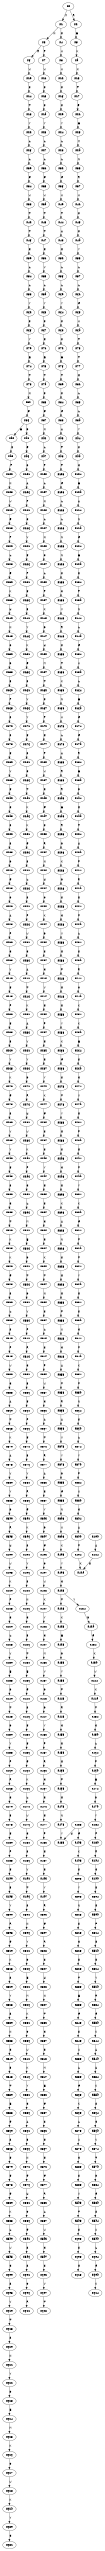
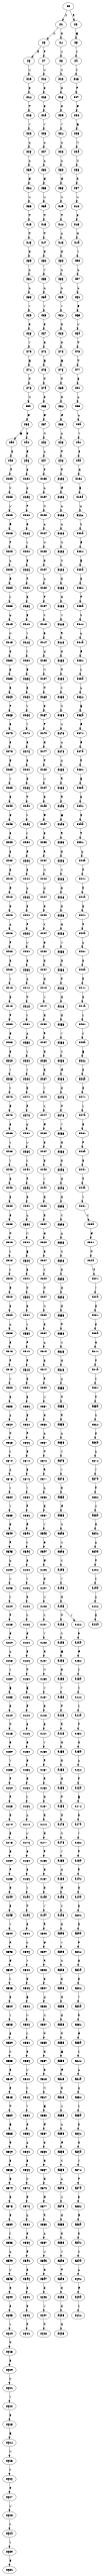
  strict digraph {
    fontname="DejaVu Sans Mono"
    node [fontname="DejaVu Sans Mono"]
    edge [fontname="DejaVu Sans Mono"]
    S0
    S1
    S2
    S3
    S4
    S5
    S6
    S7
    S8
    S9
    S10
    S11
    S12
    S13
    S14
    S15
    S16
    S17
    S18
    S19
    S20
    S21
    S22
    S23
    S24
    S25
    S26
    S27
    S28
    S29
    S30
    S31
    S32
    S33
    S34
    S35
    S36
    S37
    S38
    S39
    S40
    S41
    S42
    S43
    S44
    S45
    S46
    S47
    S48
    S49
    S50
    S51
    S52
    S53
    S54
    S55
    S56
    S57
    S58
    S59
    S60
    S61
    S62
    S63
    S64
    S65
    S66
    S67
    S68
    S69
    S70
    S71
    S72
    S73
    S74
    S75
    S76
    S77
    S78
    S79
    S80
    S81
    S82
    S83
    S84
    S85
    S86
    S87
    S88
    S89
    S90
    S91
    S92
    S93
    S94
    S95
    S96
    S97
    S98
    S99
    S100
    S101
    S102
    S103
    S104
    S105
    S106
    S107
    S108
    S109
    S110
    S111
    S112
    S113
    S114
    S115
    S116
    S117
    S118
    S119
    S120
    S121
    S122
    S123
    S124
    S125
    S126
    S127
    S128
    S129
    S130
    S131
    S132
    S133
    S134
    S135
    S136
    S137
    S138
    S139
    S140
    S141
    S142
    S143
    S144
    S145
    S146
    S147
    S148
    S149
    S150
    S151
    S152
    S153
    S154
    S155
    S156
    S157
    S158
    S159
    S160
    S161
    S162
    S163
    S164
    S165
    S166
    S167
    S168
    S169
    S170
    S171
    S172
    S173
    S174
    S175
    S176
    S177
    S178
    S179
    S180
    S181
    S182
    S183
    S184
    S185
    S186
    S187
    S188
    S189
    S190
    S191
    S192
    S193
    S194
    S195
    S196
    S197
    S198
    S199
    S200
    S201
    S202
    S203
    S204
    S205
    S206
    S207
    S208
    S209
    S210
    S211
    S212
    S213
    S214
    S215
    S216
    S217
    S218
    S219
    S220
    S221
    S222
    S223
    S224
    S225
    S226
    S227
    S228
    S229
    S230
    S231
    S232
    S233
    S234
    S235
    S236
    S237
    S238
    S239
    S240
    S241
    S242
    S243
    S244
    S245
    S246
    S247
    S248
    S249
    S250
    S251
    S252
    S253
    S254
    S255
    S256
    S257
    S258
    S259
    S260
    S261
    S262
    S263
    S264
    S265
    S266
    S267
    S268
    S269
    S270
    S271
    S272
    S273
    S274
    S275
    S276
    S277
    S278
    S279
    S280
    S281
    S282
    S283
    S284
    S285
    S286
    S287
    S288
    S289
    S290
    S291
    S292
    S293
    S294
    S295
    S296
    S297
    S298
    S299
    S300
    S301
    S302
    S303
    S304
    S305
    S306
    S307
    S308
    S309
    S310
    S311
    S312
    S313
    S314
    S315
    S316
    S317
    S318
    S319
    S320
    S321
    S322
    S323
    S324
    S325
    S326
    S327
    S328
    S329
    S330
    S331
    S332
    S333
    S334
    S335
    S336
    S337
    S338
    S339
    S340
    S341
    S342
    S343
    S344
    S345
    S346
    S347
    S348
    S349
    S350
    S351
    S352
    S353
    S354
    S355
    S356
    S357
    S358
    S359
    S360
    S361
    S362
    S363
    S364
    S365
    S366
    S367
    S368
    S369
    S370
    S371
    S372
    S373
    S374
    S375
    S376
    S377
    S378
    S379
    S380
    S381
    S382
    S383
    S384
    S385
    S386
    S387
    S388
    S389
    S390
    S391
    S392
    S393
    S394
    S395
    S396
    S397
    S398
    S399
    S400
    S401
    S402
    S403
    S404
    S405
    S406
    S407
    S408
    S409
    S410
    S411
    S412
    S413
    S414
    S415
    S416
    S417
    S418
    S424
    S419
    S420
    S421
    S422
    S423
    S425
    S426
    S427
    S428
    S429
    S430
    S431
    S432
    S433
    S434
    S435
    S436
    S437
    S438
    S439
    S440
    S441
    S442
    S443
    S444
    S445
    S446
    S447
    S448
    S449
    S450
    S451
    S452
    S453
    S454
    S455
    S456
    S457
    S458
    S459
    S460
    S461
    S462
    S463
    S464
    S465
    S466
    S467
    S468
    S469
    S470
    S471
    S472
    S473
    S474
    S475
    S476
    S477
    S478
    S479
    S480
    S481
    S482
    S483
    S484
    S485
    S486
    S487
    S488
    S489
    S490
    S491
    S492
    S493
    S494
    S495
    S496
    S497
    S498
    S499
    S500
    S501
    S502
    S503
    S504
    S505
    S506
    S507
    S508
    S509
    S510
    S511
    S512
    S513
    S514
    S515
    S516
    S517
    S518
    S519
    S520
    S521
    S522
    S523
    S524
    S525
    S526
    S527
    S528
    S529
    S530
    S531
    S532
    S533
    S534
    S535
    S536
    S537
    S538
    S539
    S540
    S541
    S542
    S543
    S544
    S545
    S546
    S547
    S548
    S549
    S550
    S551
    S552
    S553
    S554
    S555
    S556
    S557
    S558
    S559
    S560
    S561
    S562
    S563
    S564
    S565
    S566
    S567
    S568
    S569
    S570
    S571
    S572
    S573
    S574
    S575
    S576
    S577
    S578
    S579
    S580
    S581
    S582
    S583
    S584
    S585
    S586
    S587
    S588
    S589
    S590
    S591
    S592
    S593
    S594
    S595
    S596
    S597
    S598
    S599
    S600
    S601
    S602
    S603
    S604
    S605
    S606
    S607
    S608
    S609
    S610
    S611
    S612
    S613
    S614
    S615
    S620
    S621
    S622
    S623
    S624
    S625
    S626
    S627
    S628
    S629
    S630
    S631
    S0 -> S1 [label=M]
    S0 -> S2 [label=R]
    S1 -> S3 [label=N]
    S1 -> S4 [label=S]
    S2 -> S5 [label=E]
    S3 -> S6 [label=R]
    S3 -> S7 [label=P]
    S4 -> S8 [label=W]
    S5 -> S9 [label=K]
    S6 -> S10 [label=W]
    S7 -> S11 [label=W]
    S8 -> S12 [label=W]
    S9 -> S13 [label=K]
    S10 -> S14 [label=S]
    S11 -> S15 [label=S]
    S12 -> S16 [label=S]
    S13 -> S17 [label=P]
    S14 -> S18 [label=T]
    S15 -> S19 [label=S]
    S16 -> S20 [label=S]
    S17 -> S21 [label=G]
    S18 -> S22 [label=Y]
    S19 -> S23 [label=Y]
    S20 -> S24 [label=Y]
    S21 -> S25 [label=E]
    S22 -> S26 [label=L]
    S23 -> S27 [label=L]
    S24 -> S28 [label=L]
    S25 -> S29 [label=M]
    S26 -> S30 [label=L]
    S27 -> S31 [label=L]
    S28 -> S32 [label=L]
    S29 -> S33 [label=N]
    S30 -> S34 [label=G]
    S31 -> S35 [label=G]
    S32 -> S36 [label=G]
    S33 -> S37 [label=R]
    S34 -> S38 [label=W]
    S35 -> S39 [label=W]
    S36 -> S40 [label=W]
    S37 -> S41 [label=W]
    S38 -> S42 [label=T]
    S39 -> S43 [label=T]
    S40 -> S44 [label=T]
    S41 -> S45 [label=S]
    S42 -> S46 [label=T]
    S43 -> S47 [label=T]
    S44 -> S48 [label=A]
    S45 -> S49 [label=S]
    S46 -> S50 [label=F]
    S47 -> S51 [label=F]
    S48 -> S52 [label=F]
    S49 -> S53 [label=Y]
    S50 -> S54 [label=L]
    S51 -> S55 [label=V]
    S52 -> S56 [label=L]
    S53 -> S57 [label=L]
    S54 -> S58 [label=L]
    S55 -> S59 [label=L]
    S56 -> S60 [label=L]
    S57 -> S61 [label=L]
    S58 -> S62 [label=Y]
    S59 -> S63 [label=Y]
    S60 -> S64 [label=Y]
    S61 -> S65 [label=G]
    S62 -> S66 [label=S]
    S63 -> S67 [label=S]
    S64 -> S68 [label=S]
    S65 -> S69 [label=W]
    S66 -> S70 [label=Y]
    S67 -> S71 [label=F]
    S68 -> S72 [label=S]
    S69 -> S73 [label=T]
    S70 -> S74 [label=E]
    S71 -> S75 [label=E]
    S72 -> S76 [label=E]
    S73 -> S77 [label=T]
    S74 -> S78 [label=T]
    S75 -> S79 [label=T]
    S76 -> S80 [label=T]
    S77 -> S81 [label=F]
    S78 -> S82 [label=N]
    S79 -> S83 [label=S]
    S80 -> S84 [label=S]
    S81 -> S85 [label=L]
    S82 -> S86 [label=G]
    S83 -> S87 [label=G]
    S84 -> S88 [label=G]
    S85 -> S89 [label=L]
    S86 -> S90 [label=E]
    S86 -> S91 [label=D]
    S87 -> S92 [label=N]
    S88 -> S93 [label=A]
    S89 -> S94 [label=Y]
    S90 -> S95 [label=I]
    S91 -> S96 [label=G]
    S92 -> S97 [label=L]
    S93 -> S98 [label=P]
    S94 -> S99 [label=S]
    S95 -> S100 [label=P]
    S96 -> S101 [label=Q]
    S97 -> S102 [label=P]
    S98 -> S103 [label=P]
    S99 -> S104 [label=C]
    S100 -> S105 [label=N]
    S101 -> S106 [label=A]
    S102 -> S107 [label=L]
    S103 -> S108 [label=G]
    S104 -> S109 [label=E]
    S105 -> S110 [label=W]
    S106 -> S111 [label=P]
    S107 -> S112 [label=N]
    S108 -> S113 [label=L]
    S109 -> S114 [label=A]
    S110 -> S115 [label=G]
    S111 -> S116 [label=C]
    S112 -> S117 [label=L]
    S113 -> S118 [label=L]
    S114 -> S119 [label=N]
    S115 -> S120 [label=P]
    S116 -> S121 [label=V]
    S117 -> S122 [label=N]
    S118 -> S123 [label=N]
    S119 -> S124 [label=G]
    S120 -> S125 [label=L]
    S121 -> S126 [label=F]
    S122 -> S127 [label=Q]
    S123 -> S128 [label=N]
    S124 -> S129 [label=E]
    S125 -> S130 [label=G]
    S126 -> S131 [label=P]
    S127 -> S132 [label=L]
    S128 -> S133 [label=S]
    S129 -> S134 [label=I]
    S130 -> S135 [label=K]
    S131 -> S136 [label=F]
    S132 -> S137 [label=P]
    S133 -> S138 [label=Q]
    S134 -> S139 [label=P]
    S135 -> S140 [label=H]
    S136 -> S141 [label=I]
    S137 -> S142 [label=K]
    S138 -> S143 [label=V]
    S139 -> S144 [label=N]
    S140 -> S145 [label=N]
    S141 -> S146 [label=Y]
    S142 -> S147 [label=D]
    S143 -> S148 [label=R]
    S144 -> S149 [label=L]
    S145 -> S150 [label=Q]
    S146 -> S151 [label=K]
    S147 -> S152 [label=H]
    S148 -> S153 [label=S]
    S149 -> S154 [label=G]
    S150 -> S155 [label=D]
    S151 -> S156 [label=G]
    S152 -> S157 [label=M]
    S153 -> S158 [label=T]
    S154 -> S159 [label=W]
    S155 -> S160 [label=I]
    S156 -> S161 [label=S]
    S157 -> S162 [label=T]
    S158 -> S163 [label=K]
    S159 -> S164 [label=L]
    S160 -> S165 [label=P]
    S161 -> S166 [label=V]
    S162 -> S167 [label=S]
    S163 -> S168 [label=N]
    S164 -> S169 [label=E]
    S165 -> S170 [label=S]
    S166 -> S171 [label=Y]
    S167 -> S172 [label=P]
    S168 -> S173 [label=W]
    S169 -> S174 [label=G]
    S170 -> S175 [label=S]
    S171 -> S176 [label=F]
    S172 -> S177 [label=F]
    S173 -> S178 [label=L]
    S174 -> S179 [label=G]
    S175 -> S180 [label=F]
    S176 -> S181 [label=S]
    S177 -> S182 [label=P]
    S178 -> S183 [label=A]
    S179 -> S184 [label=R]
    S180 -> S185 [label=V]
    S181 -> S186 [label=C]
    S182 -> S187 [label=W]
    S183 -> S188 [label=R]
    S184 -> S189 [label=E]
    S185 -> S190 [label=F]
    S186 -> S191 [label=T]
    S187 -> S192 [label=I]
    S188 -> S193 [label=R]
    S189 -> S194 [label=D]
    S190 -> S195 [label=C]
    S191 -> S196 [label=K]
    S192 -> S197 [label=G]
    S193 -> S198 [label=E]
    S194 -> S199 [label=F]
    S195 -> S200 [label=S]
    S196 -> S201 [label=K]
    S197 -> S202 [label=S]
    S198 -> S203 [label=R]
    S199 -> S204 [label=T]
    S200 -> S205 [label=S]
    S201 -> S206 [label=G]
    S202 -> S207 [label=R]
    S203 -> S208 [label=D]
    S204 -> S209 [label=H]
    S205 -> S210 [label=D]
    S206 -> S211 [label=S]
    S207 -> S212 [label=N]
    S208 -> S213 [label=K]
    S209 -> S214 [label=P]
    S210 -> S215 [label=G]
    S211 -> S216 [label=L]
    S212 -> S217 [label=H]
    S213 -> S218 [label=D]
    S214 -> S219 [label=R]
    S215 -> S220 [label=Q]
    S216 -> S221 [label=S]
    S217 -> S222 [label=Q]
    S218 -> S223 [label=S]
    S219 -> S224 [label=I]
    S220 -> S225 [label=A]
    S221 -> S226 [label=P]
    S222 -> S227 [label=K]
    S223 -> S228 [label=C]
    S224 -> S229 [label=T]
    S225 -> S230 [label=P]
    S226 -> S231 [label=W]
    S227 -> S232 [label=D]
    S228 -> S233 [label=V]
    S229 -> S234 [label=L]
    S230 -> S235 [label=C]
    S231 -> S236 [label=C]
    S232 -> S237 [label=S]
    S233 -> S238 [label=F]
    S234 -> S239 [label=S]
    S235 -> S240 [label=V]
    S236 -> S241 [label=A]
    S237 -> S242 [label=C]
    S238 -> S243 [label=P]
    S239 -> S244 [label=R]
    S240 -> S245 [label=F]
    S241 -> S246 [label=T]
    S242 -> S247 [label=V]
    S243 -> S248 [label=F]
    S244 -> S249 [label=Q]
    S245 -> S250 [label=P]
    S246 -> S251 [label=K]
    S247 -> S252 [label=F]
    S248 -> S253 [label=I]
    S249 -> S254 [label=K]
    S250 -> S255 [label=F]
    S251 -> S256 [label=A]
    S252 -> S257 [label=P]
    S253 -> S258 [label=Y]
    S254 -> S259 [label=K]
    S255 -> S260 [label=I]
    S256 -> S261 [label=V]
    S257 -> S262 [label=F]
    S258 -> S263 [label=K]
    S259 -> S264 [label=E]
    S260 -> S265 [label=Y]
    S261 -> S266 [label=Y]
    S262 -> S267 [label=I]
    S263 -> S268 [label=G]
    S264 -> S269 [label=S]
    S265 -> S270 [label=K]
    S266 -> S271 [label=D]
    S267 -> S272 [label=Y]
    S268 -> S273 [label=S]
    S269 -> S274 [label=C]
    S270 -> S275 [label=G]
    S271 -> S276 [label=R]
    S272 -> S277 [label=K]
    S273 -> S278 [label=T]
    S274 -> S279 [label=V]
    S275 -> S280 [label=S]
    S276 -> S281 [label=H]
    S277 -> S282 [label=G]
    S278 -> S283 [label=Y]
    S279 -> S284 [label=F]
    S280 -> S285 [label=V]
    S281 -> S286 [label=W]
    S282 -> S287 [label=S]
    S283 -> S288 [label=F]
    S284 -> S289 [label=P]
    S285 -> S290 [label=Y]
    S286 -> S291 [label=K]
    S287 -> S292 [label=S]
    S288 -> S293 [label=S]
    S289 -> S294 [label=F]
    S290 -> S295 [label=F]
    S291 -> S296 [label=P]
    S292 -> S297 [label=Y]
    S293 -> S298 [label=C]
    S294 -> S299 [label=T]
    S295 -> S300 [label=S]
    S296 -> S301 [label=C]
    S297 -> S302 [label=F]
    S298 -> S303 [label=I]
    S299 -> S304 [label=Y]
    S300 -> S305 [label=C]
    S301 -> S306 [label=L]
    S302 -> S307 [label=S]
    S303 -> S308 [label=K]
    S304 -> S309 [label=K]
    S305 -> S310 [label=T]
    S306 -> S311 [label=M]
    S307 -> S312 [label=C]
    S308 -> S313 [label=A]
    S309 -> S314 [label=G]
    S310 -> S315 [label=K]
    S311 -> S316 [label=E]
    S312 -> S317 [label=I]
    S313 -> S318 [label=N]
    S314 -> S319 [label=T]
    S315 -> S320 [label=K]
    S316 -> S321 [label=D]
    S317 -> S322 [label=K]
    S318 -> S323 [label=S]
    S319 -> S324 [label=T]
    S320 -> S325 [label=G]
    S321 -> S326 [label=T]
    S322 -> S327 [label=T]
    S323 -> S328 [label=F]
    S324 -> S329 [label=Y]
    S325 -> S330 [label=S]
    S326 -> S331 [label=D]
    S327 -> S332 [label=N]
    S328 -> S333 [label=F]
    S329 -> S334 [label=F]
    S330 -> S335 [label=L]
    S331 -> S336 [label=V]
    S332 -> S337 [label=S]
    S333 -> S338 [label=P]
    S334 -> S339 [label=S]
    S335 -> S340 [label=S]
    S336 -> S341 [label=P]
    S337 -> S342 [label=L]
    S338 -> S343 [label=W]
    S339 -> S344 [label=C]
    S340 -> S345 [label=P]
    S341 -> S346 [label=R]
    S342 -> S347 [label=S]
    S343 -> S348 [label=C]
    S344 -> S349 [label=T]
    S345 -> S350 [label=W]
    S346 -> S351 [label=C]
    S347 -> S352 [label=P]
    S348 -> S353 [label=A]
    S349 -> S354 [label=K]
    S350 -> S355 [label=C]
    S351 -> S356 [label=I]
    S352 -> S357 [label=W]
    S353 -> S358 [label=T]
    S354 -> S359 [label=T]
    S355 -> S360 [label=A]
    S356 -> S361 [label=F]
    S357 -> S362 [label=C]
    S358 -> S363 [label=R]
    S359 -> S364 [label=N]
    S360 -> S365 [label=T]
    S361 -> S366 [label=P]
    S362 -> S367 [label=A]
    S363 -> S368 [label=A]
    S364 -> S369 [label=S]
    S365 -> S370 [label=K]
    S366 -> S371 [label=F]
    S367 -> S372 [label=T]
    S368 -> S373 [label=V]
    S369 -> S374 [label=L]
    S370 -> S375 [label=A]
    S371 -> S376 [label=I]
    S372 -> S377 [label=R]
    S373 -> S378 [label=Y]
    S374 -> S379 [label=Y]
    S375 -> S380 [label=V]
    S376 -> S381 [label=Y]
    S377 -> S382 [label=A]
    S378 -> S383 [label=D]
    S379 -> S384 [label=P]
    S380 -> S385 [label=Y]
    S381 -> S386 [label=R]
    S382 -> S387 [label=I]
    S383 -> S388 [label=G]
    S384 -> S389 [label=W]
    S385 -> S390 [label=D]
    S386 -> S391 [label=G]
    S387 -> S392 [label=Y]
    S388 -> S393 [label=N]
    S389 -> S394 [label=C]
    S390 -> S395 [label=R]
    S391 -> S396 [label=K]
    S392 -> S397 [label=D]
    S393 -> S398 [label=W]
    S394 -> S399 [label=A]
    S395 -> S400 [label=H]
    S396 -> S401 [label=S]
    S397 -> S402 [label=G]
    S398 -> S403 [label=K]
    S399 -> S404 [label=T]
    S400 -> S405 [label=W]
    S401 -> S406 [label=Y]
    S402 -> S407 [label=Q]
    S403 -> S408 [label=Y]
-   S404 -> S419 [label=K]
+   S404 -> S409 [label=K]
    S405 -> S410 [label=K]
    S406 -> S411 [label=S]
    S407 -> S412 [label=W]
    S408 -> S413 [label=C]
    S409 -> S414 [label=A]
    S410 -> S415 [label=P]
    S411 -> S416 [label=N]
    S412 -> S417 [label=K]
    S413 -> S418 [label=T]
    S413 -> S424 [label=Y]
    S414 -> S419 [label=I]
    S415 -> S420 [label=C]
    S416 -> S421 [label=C]
    S417 -> S422 [label=Y]
    S418 -> S423 [label=K]
    S424 -> S429 [label=D]
    S420 -> S425 [label=L]
    S421 -> S426 [label=I]
    S422 -> S427 [label=C]
    S423 -> S428 [label=E]
    S425 -> S430 [label=V]
    S426 -> S431 [label=T]
    S427 -> S432 [label=M]
    S428 -> S433 [label=D]
    S429 -> S434 [label=G]
    S430 -> S435 [label=E]
    S431 -> S436 [label=E]
    S432 -> S437 [label=V]
    S433 -> S438 [label=Y]
    S434 -> S439 [label=K]
    S435 -> S440 [label=D]
    S436 -> S441 [label=G]
    S437 -> S442 [label=D]
    S438 -> S443 [label=P]
    S439 -> S444 [label=W]
    S440 -> S445 [label=T]
    S441 -> S446 [label=S]
    S442 -> S447 [label=D]
    S443 -> S448 [label=R]
    S444 -> S449 [label=K]
    S445 -> S450 [label=D]
    S446 -> S451 [label=F]
    S447 -> S452 [label=Y]
    S448 -> S453 [label=C]
    S449 -> S454 [label=T]
    S450 -> S455 [label=Y]
    S451 -> S456 [label=F]
    S452 -> S457 [label=P]
    S453 -> S458 [label=I]
    S454 -> S459 [label=C]
    S455 -> S460 [label=P]
    S456 -> S461 [label=G]
    S457 -> S462 [label=R]
    S458 -> S463 [label=F]
    S459 -> S464 [label=L]
    S460 -> S465 [label=R]
    S461 -> S466 [label=K]
    S462 -> S467 [label=C]
    S463 -> S468 [label=P]
    S464 -> S469 [label=P]
    S465 -> S470 [label=C]
    S466 -> S471 [label=L]
    S467 -> S472 [label=I]
    S468 -> S473 [label=F]
    S469 -> S474 [label=E]
    S470 -> S475 [label=I]
    S471 -> S476 [label=W]
    S472 -> S477 [label=F]
    S473 -> S478 [label=N]
    S474 -> S479 [label=D]
    S475 -> S480 [label=F]
    S476 -> S481 [label=C]
    S477 -> S482 [label=P]
    S478 -> S483 [label=Y]
    S479 -> S484 [label=Y]
    S480 -> S485 [label=P]
    S481 -> S486 [label=S]
    S482 -> S487 [label=F]
-   S488 -> S483 [label=H]
+   S483 -> S488 [label=H]
    S484 -> S489 [label=P]
    S485 -> S490 [label=F]
    S486 -> S491 [label=V]
    S487 -> S492 [label=I]
    S488 -> S493 [label=G]
    S489 -> S494 [label=R]
    S490 -> S495 [label=I]
    S491 -> S496 [label=T]
    S492 -> S497 [label=Y]
    S493 -> S498 [label=K]
    S494 -> S499 [label=C]
    S495 -> S500 [label=Y]
    S496 -> S501 [label=S]
    S497 -> S502 [label=R]
    S498 -> S503 [label=S]
    S499 -> S504 [label=I]
    S500 -> S505 [label=R]
    S501 -> S506 [label=N]
    S502 -> S507 [label=G]
    S503 -> S508 [label=Y]
    S504 -> S509 [label=F]
    S505 -> S510 [label=G]
    S506 -> S511 [label=Y]
    S507 -> S512 [label=R]
    S508 -> S513 [label=N]
    S509 -> S514 [label=P]
    S510 -> S515 [label=K]
    S511 -> S516 [label=D]
    S512 -> S517 [label=S]
    S513 -> S518 [label=S]
    S514 -> S519 [label=F]
    S515 -> S520 [label=S]
    S516 -> S521 [label=E]
    S517 -> S522 [label=H]
    S518 -> S523 [label=C]
    S519 -> S524 [label=I]
    S520 -> S525 [label=Y]
    S521 -> S526 [label=M]
    S522 -> S527 [label=N]
    S523 -> S528 [label=I]
    S524 -> S529 [label=Y]
    S525 -> S530 [label=S]
    S526 -> S531 [label=K]
    S527 -> S532 [label=T]
    S528 -> S533 [label=T]
    S529 -> S534 [label=R]
    S530 -> S535 [label=N]
    S531 -> S536 [label=Q]
    S532 -> S537 [label=C]
    S533 -> S538 [label=E]
    S534 -> S539 [label=G]
    S535 -> S540 [label=C]
    S536 -> S541 [label=W]
    S537 -> S542 [label=I]
    S538 -> S543 [label=G]
    S539 -> S544 [label=K]
    S540 -> S545 [label=I]
    S541 -> S546 [label=K]
    S542 -> S547 [label=M]
    S543 -> S548 [label=S]
    S544 -> S549 [label=A]
    S545 -> S550 [label=T]
    S546 -> S551 [label=Y]
    S547 -> S552 [label=E]
    S548 -> S553 [label=W]
    S549 -> S554 [label=H]
    S550 -> S555 [label=E]
    S551 -> S556 [label=C]
    S552 -> S557 [label=G]
    S553 -> S558 [label=L]
    S554 -> S559 [label=K]
    S555 -> S560 [label=G]
    S556 -> S561 [label=A]
    S557 -> S562 [label=S]
    S558 -> S563 [label=G]
    S559 -> S564 [label=S]
    S560 -> S565 [label=S]
    S561 -> S566 [label=I]
    S562 -> S567 [label=F]
    S563 -> S568 [label=K]
    S564 -> S569 [label=C]
    S565 -> S570 [label=F]
    S566 -> S571 [label=N]
    S567 -> S572 [label=F]
    S568 -> S573 [label=L]
    S569 -> S574 [label=V]
    S570 -> S575 [label=F]
    S571 -> S576 [label=G]
    S572 -> S577 [label=G]
    S573 -> S578 [label=W]
    S574 -> S579 [label=T]
    S575 -> S580 [label=G]
    S576 -> S581 [label=H]
    S577 -> S582 [label=R]
    S578 -> S583 [label=C]
    S579 -> S584 [label=D]
    S580 -> S585 [label=K]
    S581 -> S586 [label=Q]
    S582 -> S587 [label=L]
    S583 -> S588 [label=S]
    S584 -> S589 [label=G]
    S585 -> S590 [label=L]
    S586 -> S591 [label=G]
    S587 -> S592 [label=W]
    S588 -> S593 [label=V]
    S589 -> S594 [label=S]
    S590 -> S595 [label=W]
    S591 -> S596 [label=S]
    S592 -> S597 [label=C]
    S593 -> S598 [label=T]
    S594 -> S599 [label=W]
    S595 -> S600 [label=C]
    S596 -> S601 [label=S]
    S597 -> S602 [label=S]
    S598 -> S603 [label=S]
    S599 -> S604 [label=L]
    S600 -> S605 [label=S]
    S601 -> S606 [label=Q]
    S602 -> S607 [label=V]
    S603 -> S608 [label=S]
    S604 -> S609 [label=G]
    S605 -> S610 [label=V]
    S606 -> S611 [label=R]
    S607 -> S612 [label=T]
    S608 -> S613 [label=F]
    S609 -> S614 [label=K]
    S610 -> S615 [label=T]
    S615 -> S620 [label=S]
    S620 -> S621 [label=N]
    S621 -> S622 [label=Y]
    S622 -> S623 [label=D]
    S623 -> S624 [label=E]
    S624 -> S625 [label=M]
    S625 -> S626 [label=K]
    S626 -> S627 [label=Q]
    S627 -> S628 [label=W]
    S628 -> S629 [label=K]
    S629 -> S630 [label=Y]
    S630 -> S631 [label=C]
  }
